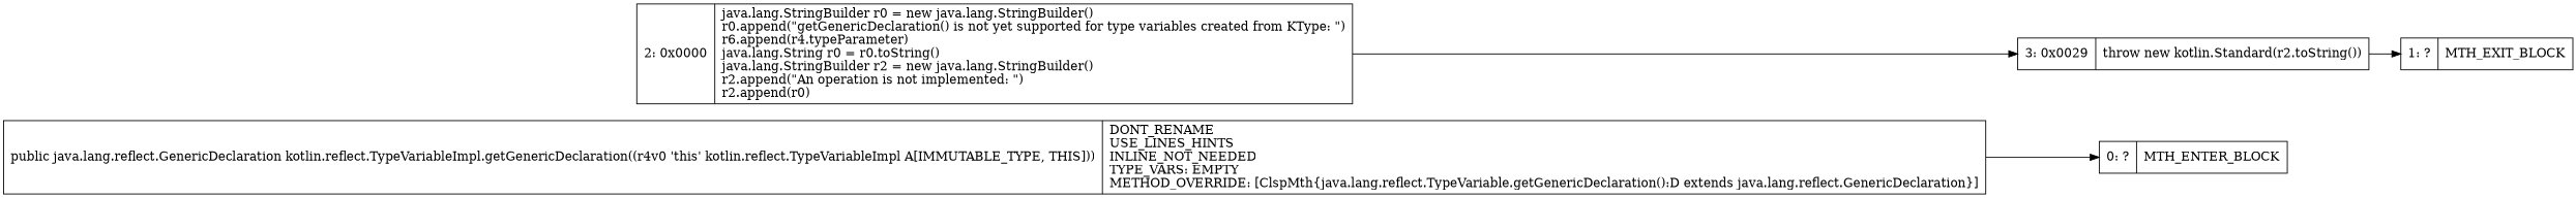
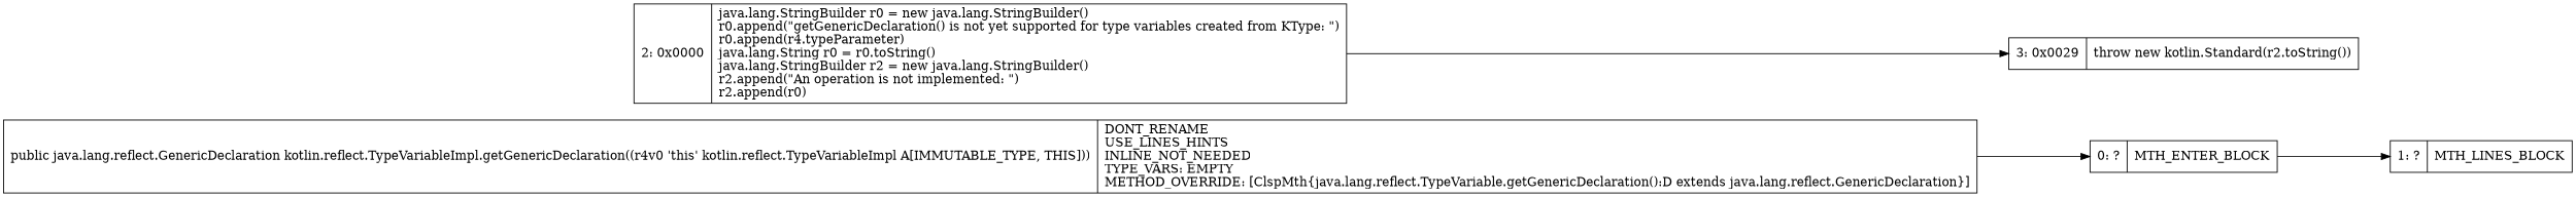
  digraph {
    rankdir=LR
    node [shape=record]
    n1 [label="{0\:\ ?|MTH_ENTER_BLOCK\l}"]
-   n2 [label="{2\:\ 0x0000|java.lang.StringBuilder r0 = new java.lang.StringBuilder()\lr0.append(\"getGenericDeclaration() is not yet supported for type variables created from KType: \")\lr6.append(r4.typeParameter)\ljava.lang.String r0 = r0.toString()\ljava.lang.StringBuilder r2 = new java.lang.StringBuilder()\lr2.append(\"An operation is not implemented: \")\lr2.append(r0)\l}"]
+   n2 [label="{2\:\ 0x0000|java.lang.StringBuilder r0 = new java.lang.StringBuilder()\lr0.append(\"getGenericDeclaration() is not yet supported for type variables created from KType: \")\lr0.append(r4.typeParameter)\ljava.lang.String r0 = r0.toString()\ljava.lang.StringBuilder r2 = new java.lang.StringBuilder()\lr2.append(\"An operation is not implemented: \")\lr2.append(r0)\l}"]
    n3 [label="{3\:\ 0x0029|throw new kotlin.Standard(r2.toString())\l}"]
-   n4 [label="{1\:\ ?|MTH_EXIT_BLOCK\l}"]
+   n4 [label="{1\:\ ?|MTH_LINES_BLOCK\l}"]
    n5 [label="{public java.lang.reflect.GenericDeclaration kotlin.reflect.TypeVariableImpl.getGenericDeclaration((r4v0 'this' kotlin.reflect.TypeVariableImpl A[IMMUTABLE_TYPE, THIS]))  | DONT_RENAME\lUSE_LINES_HINTS\lINLINE_NOT_NEEDED\lTYPE_VARS: EMPTY\lMETHOD_OVERRIDE: [ClspMth\{java.lang.reflect.TypeVariable.getGenericDeclaration():D extends java.lang.reflect.GenericDeclaration\}]\l}"]
    n2 -> n3
-   n3 -> n4
+   n1 -> n4
    n5 -> n1
  }
